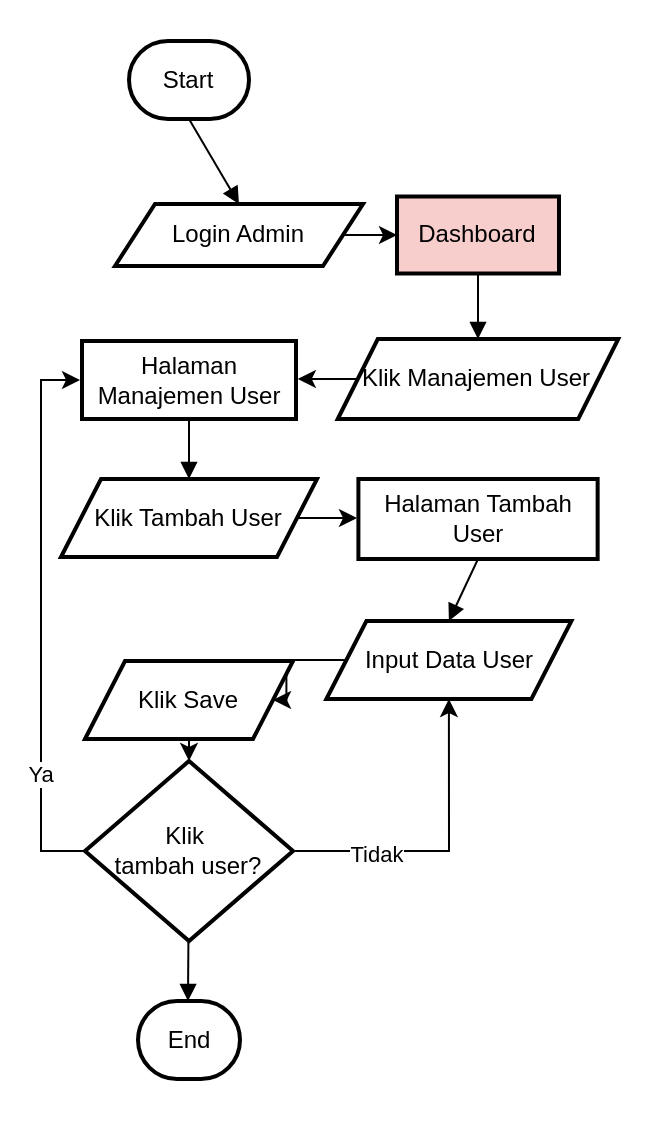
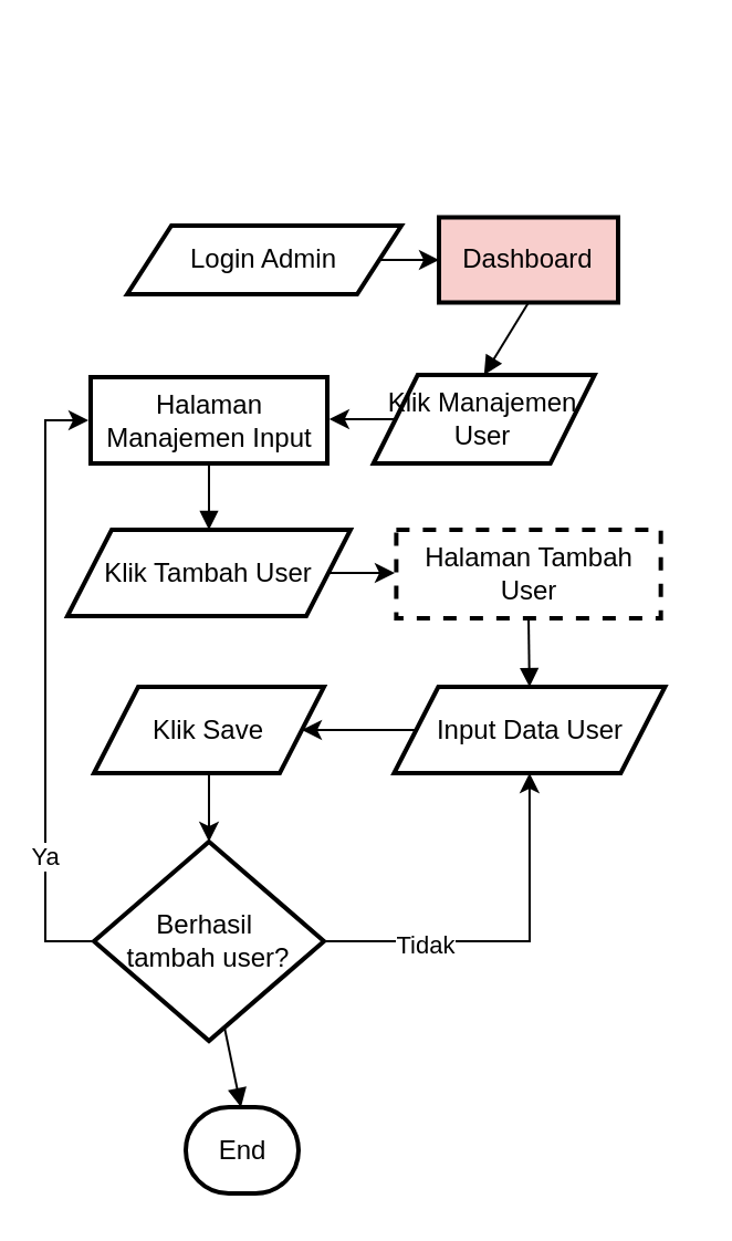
  <mxCell id="0" />
  <mxCell id="1" parent="0" />
- <mxCell id="2" value="Start" style="rounded=1;whiteSpace=wrap;arcSize=50;strokeWidth=2;" vertex="1" parent="1"><mxGeometry x="64" y="20" width="60" height="39" as="geometry" /></mxCell>
  <mxCell id="3" style="edgeStyle=orthogonalEdgeStyle;rounded=0;orthogonalLoop=1;jettySize=auto;html=1;entryX=0;entryY=0.5;entryDx=0;entryDy=0;" edge="1" parent="1" source="4" target="5"><mxGeometry relative="1" as="geometry" /></mxCell>
  <mxCell id="4" value="Login Admin" style="shape=parallelogram;perimeter=parallelogramPerimeter;fixedSize=1;strokeWidth=2;whiteSpace=wrap;" vertex="1" parent="1"><mxGeometry x="57" y="101.5" width="124" height="31" as="geometry" /></mxCell>
  <mxCell id="5" value="Dashboard" style="whiteSpace=wrap;strokeWidth=2;fillColor=#f8cecc;" vertex="1" parent="1"><mxGeometry x="198" y="97.75" width="81" height="38.5" as="geometry" /></mxCell>
  <mxCell id="6" style="edgeStyle=orthogonalEdgeStyle;rounded=0;orthogonalLoop=1;jettySize=auto;html=1;entryX=1;entryY=0.5;entryDx=0;entryDy=0;" edge="1" parent="1" source="7" target="8"><mxGeometry relative="1" as="geometry" /></mxCell>
- <mxCell id="7" value="Klik Manajemen User" style="shape=parallelogram;perimeter=parallelogramPerimeter;fixedSize=1;strokeWidth=2;whiteSpace=wrap;" vertex="1" parent="1"><mxGeometry x="168.38" y="169" width="140.25" height="40" as="geometry" /></mxCell>
- <mxCell id="8" value="Halaman Manajemen User" style="whiteSpace=wrap;strokeWidth=2;" vertex="1" parent="1"><mxGeometry x="40.5" y="170" width="107" height="39" as="geometry" /></mxCell>
+ <mxCell id="7" value="Klik Manajemen User" style="shape=parallelogram;perimeter=parallelogramPerimeter;fixedSize=1;strokeWidth=2;whiteSpace=wrap;" vertex="1" parent="1"><mxGeometry x="168.38" y="169" width="100" height="40" as="geometry" /></mxCell>
+ <mxCell id="8" value="Halaman Manajemen Input" style="whiteSpace=wrap;strokeWidth=2;" vertex="1" parent="1"><mxGeometry x="40.5" y="170" width="107" height="39" as="geometry" /></mxCell>
  <mxCell id="9" style="edgeStyle=orthogonalEdgeStyle;rounded=0;orthogonalLoop=1;jettySize=auto;html=1;entryX=0;entryY=0.5;entryDx=0;entryDy=0;" edge="1" parent="1" source="10" target="11"><mxGeometry relative="1" as="geometry" /></mxCell>
  <mxCell id="10" value="Klik Tambah User" style="shape=parallelogram;perimeter=parallelogramPerimeter;fixedSize=1;strokeWidth=2;whiteSpace=wrap;" vertex="1" parent="1"><mxGeometry x="30" y="239" width="128" height="39" as="geometry" /></mxCell>
- <mxCell id="11" value="Halaman Tambah User" style="whiteSpace=wrap;strokeWidth=2;" vertex="1" parent="1"><mxGeometry x="178.7" y="239" width="119.62" height="40" as="geometry" /></mxCell>
+ <mxCell id="11" value="Halaman Tambah User" style="whiteSpace=wrap;strokeWidth=2;dashed=1;" vertex="1" parent="1"><mxGeometry x="178.7" y="239" width="119.62" height="40" as="geometry" /></mxCell>
  <mxCell id="12" style="edgeStyle=orthogonalEdgeStyle;rounded=0;orthogonalLoop=1;jettySize=auto;html=1;entryX=1;entryY=0.5;entryDx=0;entryDy=0;" edge="1" parent="1" source="13" target="15"><mxGeometry relative="1" as="geometry" /></mxCell>
- <mxCell id="13" value="Input Data User" style="shape=parallelogram;perimeter=parallelogramPerimeter;fixedSize=1;strokeWidth=2;whiteSpace=wrap;" vertex="1" parent="1"><mxGeometry x="162.7" y="310" width="122.5" height="39" as="geometry" /></mxCell>
+ <mxCell id="13" value="Input Data User" style="shape=parallelogram;perimeter=parallelogramPerimeter;fixedSize=1;strokeWidth=2;whiteSpace=wrap;" vertex="1" parent="1"><mxGeometry x="177.7" y="310" width="122.5" height="39" as="geometry" /></mxCell>
  <mxCell id="14" style="edgeStyle=orthogonalEdgeStyle;rounded=0;orthogonalLoop=1;jettySize=auto;html=1;entryX=0.5;entryY=0;entryDx=0;entryDy=0;" edge="1" parent="1" source="15" target="26"><mxGeometry relative="1" as="geometry" /></mxCell>
- <mxCell id="15" value="Klik Save" style="shape=parallelogram;perimeter=parallelogramPerimeter;fixedSize=1;strokeWidth=2;whiteSpace=wrap;" vertex="1" parent="1"><mxGeometry x="42" y="330" width="104" height="39" as="geometry" /></mxCell>
- <mxCell id="16" value="End" style="rounded=1;whiteSpace=wrap;arcSize=50;strokeWidth=2;" vertex="1" parent="1"><mxGeometry x="68.5" y="500" width="51" height="39" as="geometry" /></mxCell>
- <mxCell id="17" value="" style="curved=1;startArrow=none;endArrow=block;exitX=0.5;exitY=1;entryX=0.5;entryY=0;rounded=0;" edge="1" parent="1" source="2" target="4"><mxGeometry relative="1" as="geometry"><Array as="points" /></mxGeometry></mxCell>
+ <mxCell id="15" value="Klik Save" style="shape=parallelogram;perimeter=parallelogramPerimeter;fixedSize=1;strokeWidth=2;whiteSpace=wrap;" vertex="1" parent="1"><mxGeometry x="42" y="310" width="104" height="39" as="geometry" /></mxCell>
+ <mxCell id="16" value="End" style="rounded=1;whiteSpace=wrap;arcSize=50;strokeWidth=2;" vertex="1" parent="1"><mxGeometry x="83.5" y="500" width="51" height="39" as="geometry" /></mxCell>
  <mxCell id="18" value="" style="curved=1;startArrow=none;endArrow=block;exitX=0.5;exitY=1;entryX=0.5;entryY=0;rounded=0;" edge="1" parent="1" source="5" target="7"><mxGeometry relative="1" as="geometry"><Array as="points" /></mxGeometry></mxCell>
  <mxCell id="19" value="" style="curved=1;startArrow=none;endArrow=block;exitX=0.5;exitY=1;entryX=0.5;entryY=0;rounded=0;" edge="1" parent="1" source="8" target="10"><mxGeometry relative="1" as="geometry"><Array as="points" /></mxGeometry></mxCell>
  <mxCell id="20" value="" style="curved=1;startArrow=none;endArrow=block;exitX=0.5;exitY=1;entryX=0.5;entryY=0;rounded=0;" edge="1" parent="1" source="11" target="13"><mxGeometry relative="1" as="geometry"><Array as="points" /></mxGeometry></mxCell>
  <mxCell id="21" value="" style="curved=1;startArrow=none;endArrow=block;exitX=0.5;exitY=1;entryX=0.49;entryY=0;rounded=0;" edge="1" parent="1" target="16"><mxGeometry relative="1" as="geometry"><Array as="points" /><mxPoint x="94" y="430" as="sourcePoint" /></mxGeometry></mxCell>
  <mxCell id="22" style="edgeStyle=orthogonalEdgeStyle;rounded=0;orthogonalLoop=1;jettySize=auto;html=1;entryX=0.5;entryY=1;entryDx=0;entryDy=0;" edge="1" parent="1" source="26" target="13"><mxGeometry relative="1" as="geometry" /></mxCell>
  <mxCell id="23" value="Tidak" style="edgeLabel;html=1;align=center;verticalAlign=middle;resizable=0;points=[];" vertex="1" connectable="0" parent="22"><mxGeometry x="-0.472" y="-1" relative="1" as="geometry"><mxPoint as="offset" /></mxGeometry></mxCell>
  <mxCell id="24" style="edgeStyle=orthogonalEdgeStyle;rounded=0;orthogonalLoop=1;jettySize=auto;html=1;entryX=0;entryY=0.5;entryDx=0;entryDy=0;" edge="1" parent="1"><mxGeometry relative="1" as="geometry"><mxPoint x="41" y="425" as="sourcePoint" /><mxPoint x="39.5" y="189.5" as="targetPoint" /><Array as="points"><mxPoint x="20" y="425" /><mxPoint x="20" y="190" /></Array></mxGeometry></mxCell>
  <mxCell id="25" value="Ya" style="edgeLabel;html=1;align=center;verticalAlign=middle;resizable=0;points=[];" vertex="1" connectable="0" parent="24"><mxGeometry x="-0.564" y="1" relative="1" as="geometry"><mxPoint as="offset" /></mxGeometry></mxCell>
- <mxCell id="26" value="Klik&amp;nbsp;&lt;div&gt;tambah user?&lt;/div&gt;" style="rhombus;whiteSpace=wrap;html=1;strokeWidth=2;" vertex="1" parent="1"><mxGeometry x="42" y="380" width="104" height="90" as="geometry" /></mxCell>
+ <mxCell id="26" value="Berhasil&amp;nbsp;&lt;div&gt;tambah user?&lt;/div&gt;" style="rhombus;whiteSpace=wrap;html=1;strokeWidth=2;" vertex="1" parent="1"><mxGeometry x="42" y="380" width="104" height="90" as="geometry" /></mxCell>
